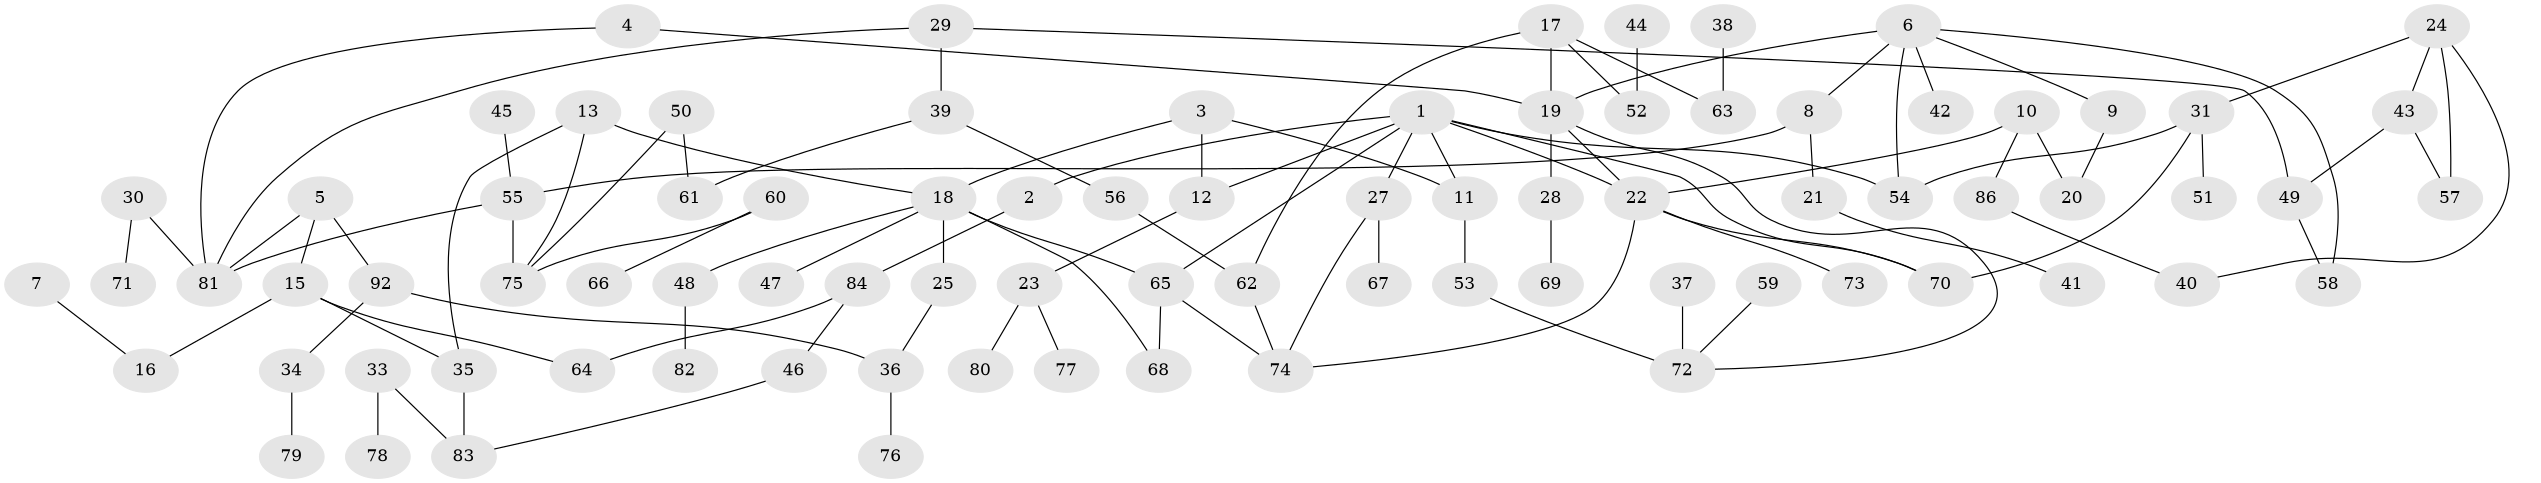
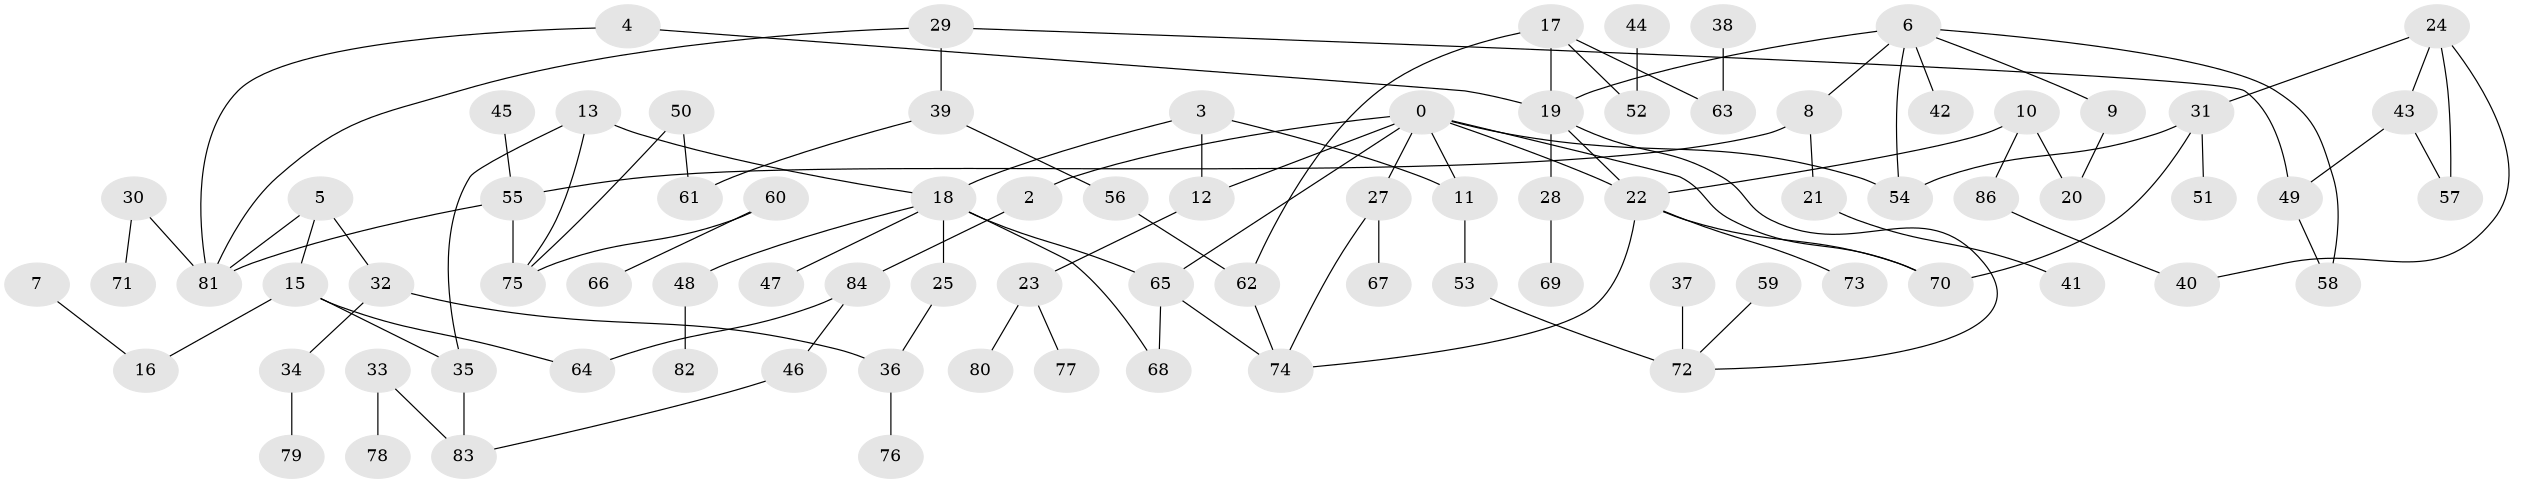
  graph {
    node [color=gray90 style=filled]
    edge [weight=1.0]
-   1
+   1 [label=0]
    2
    11
    12
    22
    27
    54
    65
    70
    n10 [label=84]
    53
    23
    73
    74
    67
    68
    46
    64
    3
    18
    25
    47
    48
    4
    81
    19
    28
    72
    5
    15
-   32 [label=92]
+   32
    16
    35
    36
    34
    6
    8
    9
    42
    58
    21
    55
    20
    7
    77
    80
    41
    75
    10
    n50 [label=86]
    40
    13
    83
    17
    52
    62
    63
    82
    69
    24
    31
    43
    57
    51
    49
    76
    29
    39
    56
    61
    30
    71
    79
    33
    78
    37
    38
    44
    45
    50
    59
    60
    66
    1 -- 2
    1 -- 11
    1 -- 12
    1 -- 22
    1 -- 27
    1 -- 54
    1 -- 65
    1 -- 70
    2 -- n10
    11 -- 53
    12 -- 23
    22 -- 70
    22 -- 73
    22 -- 74
    27 -- 74
    27 -- 67
    65 -- 74
    65 -- 68
    n10 -- 46
    n10 -- 64
    53 -- 72 [weight=2.0]
    23 -- 77
    23 -- 80
    46 -- 83
    3 -- 11
    3 -- 12
    3 -- 18
    18 -- 65
    18 -- 68
    18 -- 25 [weight=2.0]
    18 -- 47
    18 -- 48
    25 -- 36
    48 -- 82
    4 -- 81
    4 -- 19
    19 -- 22
    19 -- 28
    19 -- 72
    28 -- 69
    5 -- 81
    5 -- 15
    5 -- 32
    15 -- 64
    15 -- 16
    15 -- 35
    32 -- 36
    32 -- 34
    35 -- 83
    36 -- 76
    34 -- 79
    6 -- 54
    6 -- 19
    6 -- 8
    6 -- 9
    6 -- 42
    6 -- 58
    8 -- 21
    8 -- 55
    9 -- 20
    21 -- 41
    55 -- 81
    55 -- 75
    7 -- 16
    10 -- 22
    10 -- 20
    10 -- n50
    n50 -- 40
    13 -- 18
    13 -- 35
    13 -- 75
    17 -- 19
    17 -- 52
    17 -- 62
    17 -- 63
    62 -- 74
    24 -- 40
    24 -- 31
    24 -- 43
    24 -- 57
    31 -- 54
    31 -- 70
    31 -- 51
    43 -- 57
    43 -- 49
    49 -- 58
    29 -- 81
    29 -- 49
    29 -- 39
    39 -- 56
    39 -- 61
    56 -- 62
    30 -- 81
    30 -- 71
    33 -- 83
    33 -- 78
    37 -- 72
    38 -- 63
    44 -- 52
    45 -- 55
    50 -- 75
    50 -- 61
    59 -- 72
    60 -- 75
    60 -- 66
  }
